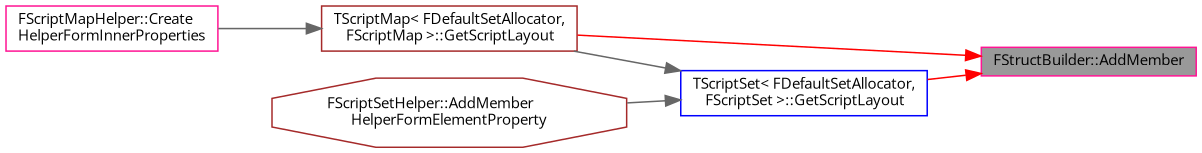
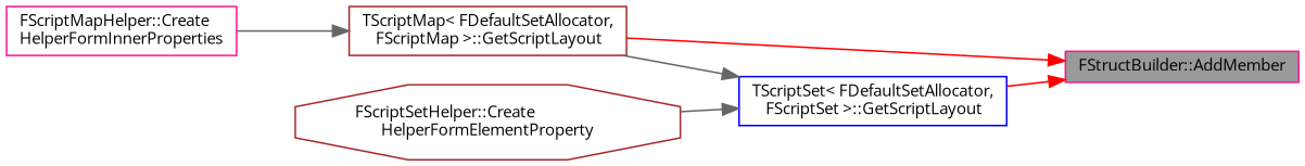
  digraph {
    rankdir=RL
    fontname="Open Sans"
    node [color=deeppink fillcolor=white fontname="Open Sans" fontsize=10 shape=box style=filled]
    edge [color=gray40 dir=back fontname="Open Sans" fontsize=10 labelfontname=Helvetica labelfontsize=10 style=solid]
    n1 [fillcolor=grey60 fontcolor=black height=0.2 label="FStructBuilder::AddMember" width=0.4]
    n2 [color=brown height=0.2 label="TScriptMap\< FDefaultSetAllocator,\l FScriptMap \>::GetScriptLayout" width=0.4]
    n3 [color=blue height=0.2 label="TScriptSet\< FDefaultSetAllocator,\l FScriptSet \>::GetScriptLayout" width=0.4]
    n4 [height=0.2 label="FScriptMapHelper::Create\lHelperFormInnerProperties" width=0.4]
-   n5 [color=brown height=0.2 label="FScriptSetHelper::AddMember\lHelperFormElementProperty" shape=octagon width=0.4]
+   n5 [color=brown height=0.2 label="FScriptSetHelper::Create\lHelperFormElementProperty" shape=octagon width=0.4]
    n1 -> n2 [color=red]
    n1 -> n3 [color=red]
    n2 -> n4
    n3 -> n2
    n3 -> n5
  }
